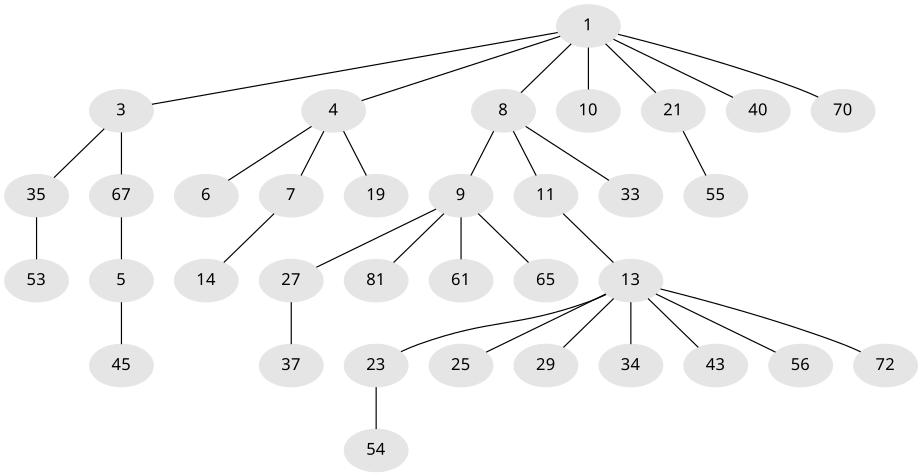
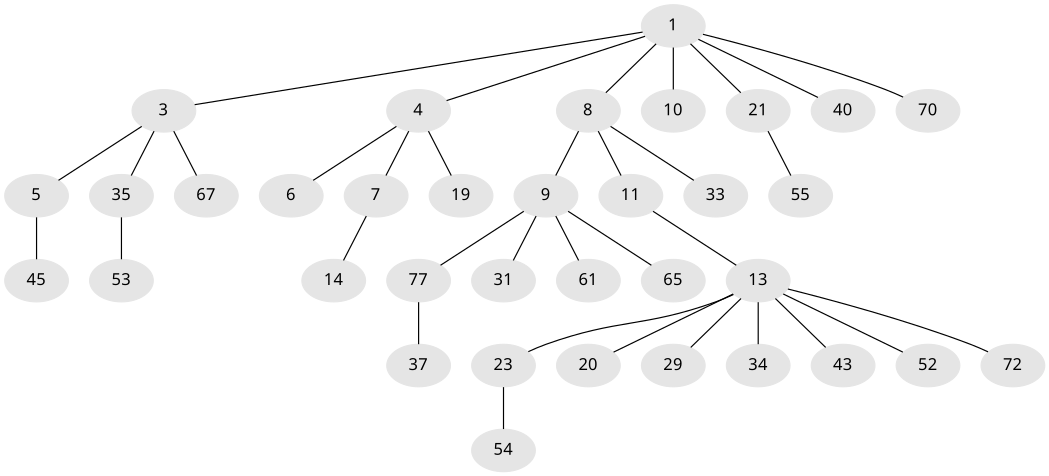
  graph {
    fontname="Noto Sans"
    node [color=gray90 fontname="Noto Sans" style=filled]
    edge [fontname="Noto Sans"]
    1 [super="+2"]
    3
    4
    8 [super="+20+47"]
    10 [super="+69"]
    21 [super="+63"]
    40
    70
    5 [super="+18+28"]
    35 [super="+41"]
    67
    6 [super="+12"]
    7 [super="+57"]
    19
    9 [super="+17+26+30"]
    11 [super="+60"]
    33
    55 [super="+68"]
    45
    53
    14
-   27 [super="+71+36+50+32"]
-   31 [label=81]
+   27 [super="+71+36+50+32" label=77]
+   31
    61
    65
    13 [super="+16+24+15"]
    37 [super="+39+38+59"]
    23 [super="+64+44"]
-   25 [super="+46"]
+   25 [super="+46" label=20]
    29
    34
    43
-   52 [label=56]
+   52
    72
    54
    1 -- 3
    1 -- 4
    1 -- 8
    1 -- 10
    1 -- 21
    1 -- 40
    1 -- 70
-   67 -- 5
+   3 -- 5
    3 -- 35
    3 -- 67
    4 -- 6
    4 -- 7
    4 -- 19
    8 -- 9
    8 -- 11
    8 -- 33
    21 -- 55
    5 -- 45
    35 -- 53
    7 -- 14
    9 -- 27
    9 -- 31
    9 -- 61
    9 -- 65
    11 -- 13
    27 -- 37
    13 -- 23
    13 -- 25
    13 -- 29
    13 -- 34
    13 -- 43
    13 -- 52
    13 -- 72
    23 -- 54
  }
